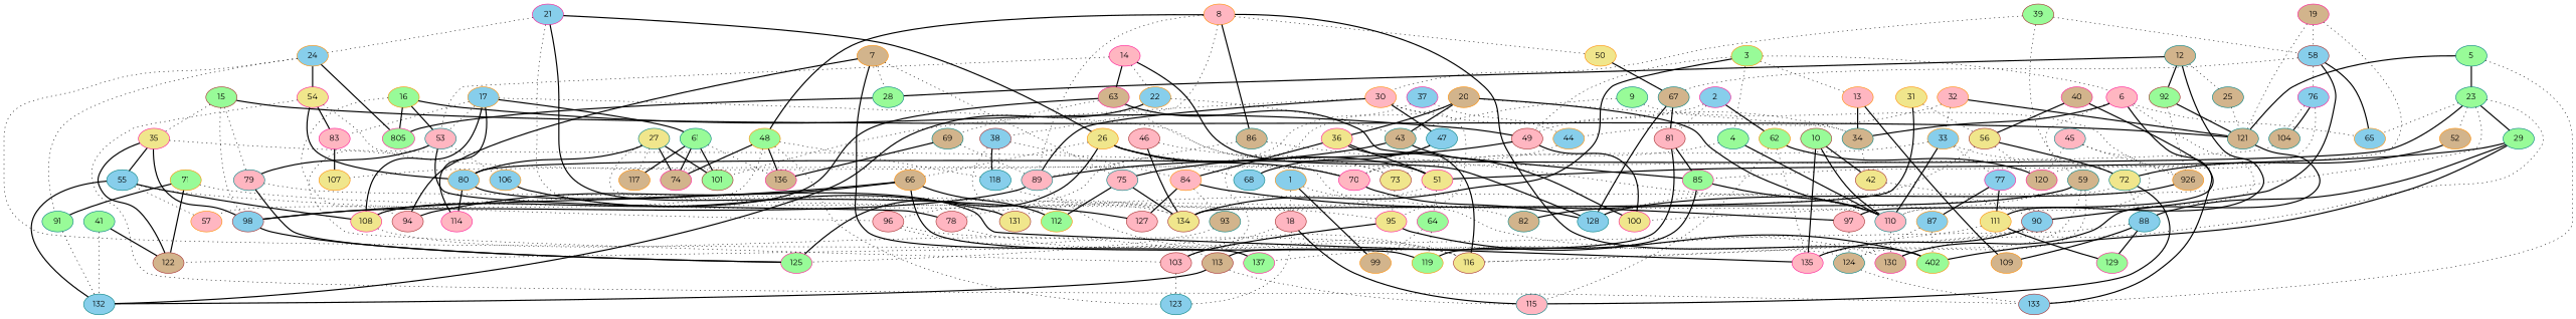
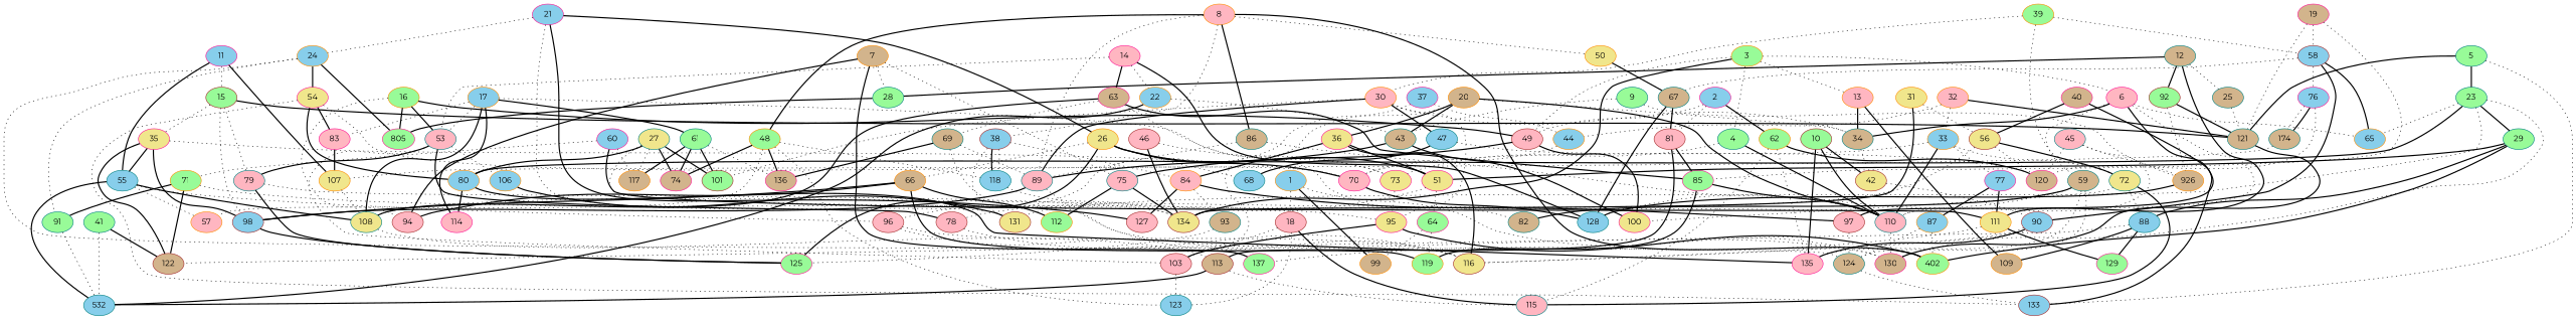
  graph {
    fontname=Montserrat
    node [color=teal fillcolor=skyblue fontname=Montserrat style=filled]
    edge [fontname=Montserrat style=dotted]
    1 [color=darkorange]
    18 [color=brown fillcolor=lightpink]
    99 [color=darkorange fillcolor=tan]
    130 [color=deeppink fillcolor=tan]
    103 [color=brown fillcolor=lightpink]
    115 [fillcolor=lightpink]
    123
    2 [color=deeppink]
    49 [color=brown fillcolor=lightpink]
    62 [color=darkorange fillcolor=palegreen]
    81 [color=brown fillcolor=lightpink]
    75 [fillcolor=lightpink]
    100 [color=deeppink fillcolor=khaki]
    135 [color=deeppink fillcolor=lightpink]
    120 [color=deeppink fillcolor=tan]
    85 [color=deeppink fillcolor=palegreen]
    113 [color=brown fillcolor=tan]
    3 [color=darkorange fillcolor=palegreen]
    4 [fillcolor=palegreen]
    6 [color=deeppink fillcolor=lightpink]
    13 [color=darkorange fillcolor=lightpink]
    134 [color=brown fillcolor=khaki]
-   73 [color=brown fillcolor=khaki]
+   73 [color=deeppink fillcolor=khaki]
    110 [fillcolor=lightpink]
    34 [fillcolor=tan]
    59 [fillcolor=tan]
    65 [color=darkorange]
    97 [color=brown fillcolor=lightpink]
    109 [color=darkorange fillcolor=tan]
    95 [color=deeppink fillcolor=khaki]
    5 [fillcolor=palegreen]
    23 [fillcolor=palegreen]
    121 [fillcolor=tan]
    133 [color=brown]
    131 [color=brown fillcolor=khaki]
    29 [fillcolor=palegreen]
-   52 [color=darkorange fillcolor=tan]
    80 [color=darkorange]
    42 [color=brown fillcolor=khaki]
    128
    124 [fillcolor=tan]
    82 [fillcolor=tan]
    7 [color=darkorange fillcolor=tan]
    28 [fillcolor=palegreen]
    94 [color=brown fillcolor=lightpink]
    137 [color=deeppink fillcolor=palegreen]
    n47 [color=deeppink fillcolor=palegreen label=805]
    112 [color=darkorange fillcolor=palegreen]
    8 [color=darkorange fillcolor=lightpink]
    38 [color=brown]
    48 [color=darkorange fillcolor=palegreen]
    50 [color=darkorange fillcolor=khaki]
    86 [fillcolor=tan]
    89 [fillcolor=lightpink]
    n55 [color=darkorange fillcolor=palegreen label=402]
    84 [color=darkorange fillcolor=lightpink]
    118
    74 [color=deeppink fillcolor=tan]
    57 [color=darkorange fillcolor=lightpink]
    136 [color=deeppink fillcolor=tan]
    67 [fillcolor=tan]
    98 [color=brown]
    116 [color=brown fillcolor=khaki]
    9 [fillcolor=palegreen]
    43 [fillcolor=tan]
    n66 [color=darkorange fillcolor=tan label=926]
    10 [color=brown fillcolor=palegreen]
    90 [color=brown]
+   11 [color=deeppink]
    15 [color=brown fillcolor=palegreen]
    55
    107 [color=darkorange fillcolor=khaki]
    35 [color=deeppink fillcolor=khaki]
    79 [fillcolor=lightpink]
-   108 [color=deeppink fillcolor=khaki]
-   132
+   108 [fillcolor=khaki]
+   132 [label=532]
    96 [color=brown fillcolor=lightpink]
    12 [fillcolor=tan]
    25 [fillcolor=tan]
    92 [color=brown fillcolor=palegreen]
    111 [color=darkorange fillcolor=khaki]
    129 [color=deeppink fillcolor=palegreen]
    14 [color=deeppink fillcolor=lightpink]
    22 [color=darkorange]
    53 [fillcolor=lightpink]
    63 [color=deeppink fillcolor=tan]
    30 [color=darkorange fillcolor=lightpink]
    101 [color=brown fillcolor=palegreen]
    47
    78 [color=brown fillcolor=lightpink]
    106 [color=darkorange]
    69 [fillcolor=tan]
    70 [color=deeppink fillcolor=lightpink]
    122 [color=brown fillcolor=tan]
    125 [color=deeppink fillcolor=palegreen]
    16 [color=darkorange fillcolor=palegreen]
    17 [color=darkorange]
    61 [fillcolor=palegreen]
    83 [color=deeppink fillcolor=lightpink]
    114 [color=deeppink fillcolor=lightpink]
    117 [color=darkorange fillcolor=tan]
    19 [color=deeppink fillcolor=tan]
    58 [color=brown]
    76 [color=deeppink]
    119 [color=darkorange fillcolor=palegreen]
    20 [color=darkorange fillcolor=tan]
    36 [color=deeppink fillcolor=khaki]
    51 [color=deeppink fillcolor=khaki]
    21 [color=deeppink]
    24 [color=darkorange]
    26 [color=darkorange fillcolor=khaki]
    127 [color=brown fillcolor=lightpink]
    54 [color=deeppink fillcolor=khaki]
    91 [fillcolor=palegreen]
    66 [color=darkorange fillcolor=tan]
    68
    88
    72 [fillcolor=khaki]
    64 [color=deeppink fillcolor=palegreen]
    27 [fillcolor=khaki]
    31 [color=darkorange fillcolor=khaki]
    56 [color=brown fillcolor=khaki]
    32 [color=darkorange fillcolor=lightpink]
    33 [color=darkorange]
    44 [color=darkorange]
    77 [color=deeppink]
    87 [color=darkorange]
    93 [fillcolor=tan]
    37 [color=deeppink]
-   39 [color=brown fillcolor=palegreen]
+   39 [color=darkorange fillcolor=palegreen]
    40 [color=deeppink fillcolor=tan]
    41 [fillcolor=palegreen]
    45 [fillcolor=lightpink]
    46 [color=brown fillcolor=lightpink]
-   104 [fillcolor=tan]
+   104 [fillcolor=tan label=174]
+   60 [color=deeppink]
    71 [color=darkorange fillcolor=palegreen]
    1 -- 18
    1 -- 99 [style=bold]
    1 -- 130
    18 -- 103
    18 -- 115 [style=bold]
    18 -- 123
    103 -- 123
    2 -- 49
    2 -- 62 [style=bold]
    2 -- 81
    49 -- 75 [style=bold]
    49 -- 100 [style=bold]
    62 -- 115
    62 -- 135
    62 -- 120 [style=bold]
    81 -- 85 [style=bold]
    81 -- 113 [style=bold]
    75 -- 134 [style=bold]
    75 -- 112 [style=bold]
    85 -- 110 [style=bold]
    85 -- 119 [style=bold]
    113 -- 115
    113 -- 132 [style=bold]
    3 -- 49
    3 -- 4
    3 -- 6
    3 -- 13
    3 -- 134 [style=bold]
    4 -- 73
    4 -- 110 [style=bold]
    6 -- 110
    6 -- 34 [style=bold]
    6 -- 59
    6 -- 65
    6 -- 97 [style=bold]
    13 -- 34 [style=bold]
    13 -- 109 [style=bold]
    73 -- 95
    110 -- 130
    34 -- 42
    59 -- 135
    59 -- 128
    59 -- 124
    59 -- 82 [style=bold]
    97 -- 124
    95 -- 103 [style=bold]
    95 -- n55 [style=bold]
    5 -- 23 [style=bold]
    5 -- 121 [style=bold]
    5 -- 133
    23 -- 130
    23 -- 65
    23 -- 131
    23 -- 29 [style=bold]
-   23 -- 52
    23 -- 80 [style=bold]
    121 -- 130 [style=bold]
    29 -- n55 [style=bold]
    29 -- 51 [style=bold]
    29 -- 88 [style=bold]
-   52 -- 72 [style=bold]
    80 -- 135 [style=bold]
    80 -- 114 [style=bold]
    42 -- 90
    124 -- 133
    7 -- 75
    7 -- 28
    7 -- 94 [style=bold]
    7 -- 137 [style=bold]
    28 -- n47 [style=bold]
    8 -- 38
    8 -- 48 [style=bold]
    8 -- 50
    8 -- 86 [style=bold]
    8 -- 89
    8 -- n55 [style=bold]
    38 -- 131
    38 -- 84
    38 -- 118 [style=bold]
    38 -- 118
    48 -- 123
    48 -- 118
    48 -- 74 [style=bold]
    48 -- 57
    48 -- 136 [style=bold]
    50 -- 67 [style=bold]
    86 -- 110
    86 -- 89
    89 -- 98 [style=bold]
    89 -- 116
    84 -- 97 [style=bold]
    84 -- 127 [style=bold]
    84 -- 93
    118 -- 134
    67 -- 81 [style=bold]
    67 -- 128 [style=bold]
    98 -- 125 [style=bold]
    9 -- 43
    9 -- n66
    43 -- 100 [style=bold]
    43 -- 89 [style=bold]
    n66 -- 128 [style=bold]
    10 -- 135 [style=bold]
    10 -- 110 [style=bold]
    10 -- 42 [style=bold]
    90 -- 135 [style=bold]
    90 -- 116
    90 -- 116
+   11 -- 15
+   11 -- 55 [style=bold]
+   11 -- 107 [style=bold]
    15 -- 121 [style=bold]
    15 -- 98
    15 -- 35
    15 -- 79
    55 -- 57
    55 -- 108 [style=bold]
    55 -- 132 [style=bold]
    55 -- 96
+   107 -- 108
    35 -- 98 [style=bold]
    35 -- 55 [style=bold]
    35 -- 70
    35 -- 122 [style=bold]
    79 -- 134
    79 -- 125 [style=bold]
    108 -- 113
    96 -- 137
    96 -- 116
    12 -- 28 [style=bold]
    12 -- 25
    12 -- 92 [style=bold]
    12 -- 111 [style=bold]
    25 -- 121
    92 -- 121 [style=bold]
    92 -- n66
    111 -- 137
    111 -- 129 [style=bold]
    14 -- 128 [style=bold]
    14 -- 22
    14 -- 53
    14 -- 63 [style=bold]
    22 -- 43
    22 -- 132 [style=bold]
    53 -- 103
    53 -- 79 [style=bold]
    53 -- 78 [style=bold]
    53 -- 106
    63 -- 85 [style=bold]
    63 -- 82
    63 -- 108 [style=bold]
    63 -- 69
    30 -- 34
    30 -- 95
    30 -- 89 [style=bold]
    30 -- 101
    30 -- 47 [style=bold]
-   47 -- 70
+   47 -- 120
    47 -- 68 [style=bold]
    78 -- 116
    106 -- 131 [style=bold]
+   69 -- 130
    69 -- 89
    69 -- 136 [style=bold]
    70 -- 128 [style=bold]
    16 -- 49 [style=bold]
    16 -- 94
    16 -- n47 [style=bold]
    16 -- 53 [style=bold]
    17 -- 73
    17 -- 108 [style=bold]
    17 -- 53
    17 -- 61 [style=bold]
    17 -- 83
    17 -- 114 [style=bold]
    61 -- 74 [style=bold]
    61 -- 136
    61 -- 101 [style=bold]
    61 -- 117 [style=bold]
    83 -- 107 [style=bold]
    19 -- 85
    19 -- 121
    19 -- 58
    58 -- 65 [style=bold]
    58 -- 67
    58 -- 90 [style=bold]
    58 -- 76
    76 -- 120
    76 -- 104
    76 -- 104 [style=bold]
    20 -- 103
    20 -- 110 [style=bold]
    20 -- 34
    20 -- 43 [style=bold]
    20 -- 36 [style=bold]
    36 -- 84 [style=bold]
    36 -- 116 [style=bold]
    36 -- 51 [style=bold]
    51 -- 78
    51 -- 64
    21 -- 131
    21 -- 24
    21 -- 26 [style=bold]
    21 -- 127 [style=bold]
    24 -- 124
    24 -- n47 [style=bold]
    24 -- 54 [style=bold]
    24 -- 91
    26 -- 70 [style=bold]
    26 -- 125 [style=bold]
    26 -- 51 [style=bold]
    26 -- 66
    26 -- 68
    54 -- 133
    54 -- 80 [style=bold]
    54 -- 70
    54 -- 83 [style=bold]
    91 -- 132
    66 -- 94 [style=bold]
    66 -- 112 [style=bold]
    66 -- 98 [style=bold]
    66 -- 119 [style=bold]
    88 -- 109 [style=bold]
    88 -- 129 [style=bold]
    88 -- 122
    72 -- 115 [style=bold]
    72 -- 100
    72 -- 88
    64 -- 99
    64 -- 119
    27 -- 110
    27 -- 80 [style=bold]
    27 -- 74 [style=bold]
    27 -- 101 [style=bold]
    27 -- 117
    31 -- 134 [style=bold]
    31 -- 56
    56 -- 120
    56 -- 108
    56 -- 72 [style=bold]
    32 -- 121 [style=bold]
    32 -- 33
    32 -- 44
    33 -- 110 [style=bold]
    33 -- 70
    33 -- 72
    33 -- 77
    44 -- 70
    77 -- 111 [style=bold]
    77 -- 87 [style=bold]
    87 -- 124
    87 -- n55
    93 -- 125
    37 -- 96
    37 -- 44
    39 -- 30
    39 -- 58
    39 -- 72
    40 -- 133 [style=bold]
    40 -- 56 [style=bold]
    41 -- 132
    41 -- 122 [style=bold]
    45 -- 120
    45 -- 110
    45 -- n66
    46 -- 134 [style=bold]
    46 -- 73
    104 -- 107
+   60 -- 111 [style=bold]
+   60 -- 117
+   60 -- 71
    71 -- 95
    71 -- 122 [style=bold]
    71 -- 91 [style=bold]
  }
